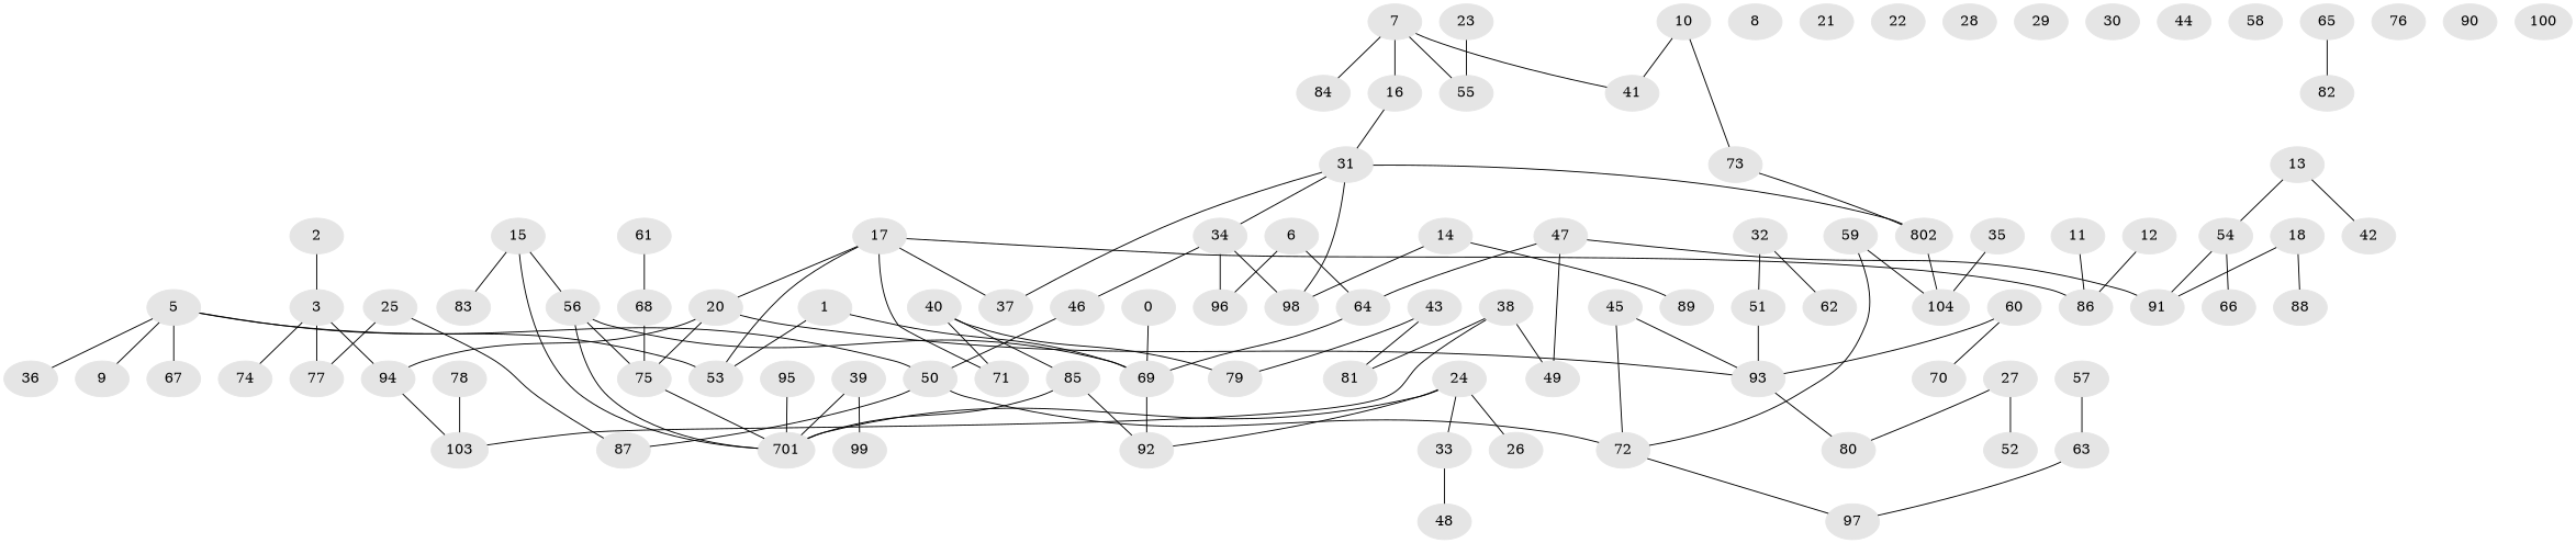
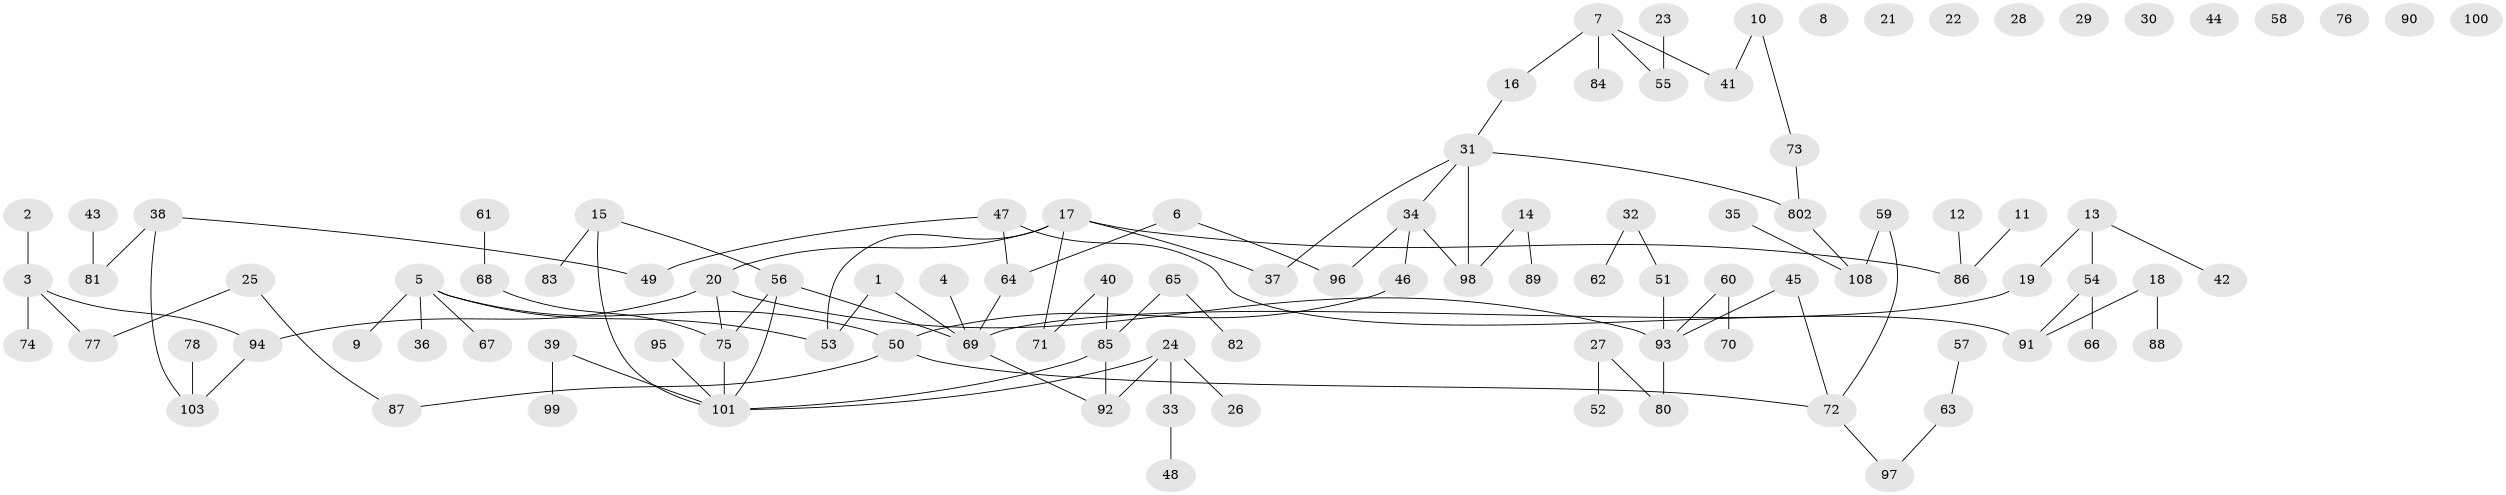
  graph {
    node [color=gray90 style=filled]
    1
    53
    69
    92
    2
    3
    74
    77
    94
    103
-   4 [label=0]
+   4
    5
    9
    36
    50
    67
    87
    72
    6
    64
    96
    7
    16
    41
    55
    84
    31
    8
    10
    73
    n31 [label=802]
    11
    86
    12
    13
+   19
    42
    54
    91
    66
    14
    89
    98
    15
    56
    83
-   101 [label=701]
+   101
    75
    37
    34
    17
    20
    71
    93
    18
    88
    80
    21
    22
    23
    24
    26
    33
    48
    25
    27
    52
    28
    29
    30
    46
-   104
+   104 [label=108]
    32
    51
    62
    35
    38
    49
    81
    39
    99
    40
-   79
    85
    43
    44
    45
    97
    47
    57
    63
    58
    59
    60
    70
    61
    68
    78
    65
    82
    76
    90
    95
    100
    1 -- 53
    1 -- 69
    69 -- 92
    2 -- 3
    3 -- 74
    3 -- 77
    3 -- 94
    94 -- 103
    4 -- 69
    5 -- 53
    5 -- 9
    5 -- 36
    5 -- 50
    5 -- 67
    50 -- 87
    50 -- 72
    72 -- 97
    6 -- 64
    6 -- 96
    64 -- 69
    7 -- 16
    7 -- 41
    7 -- 55
    7 -- 84
    16 -- 31
    31 -- n31
    31 -- 98
    31 -- 37
    31 -- 34
    10 -- 41
    10 -- 73
    73 -- n31
    n31 -- 104
    11 -- 86
    12 -- 86
+   13 -- 19
    13 -- 42
    13 -- 54
+   19 -- 69
    54 -- 91
    54 -- 66
    14 -- 89
    14 -- 98
    15 -- 56
    15 -- 83
    15 -- 101
    56 -- 69
    56 -- 101
    56 -- 75
    75 -- 101
    34 -- 96
    34 -- 98
    34 -- 46
    17 -- 53
    17 -- 86
    17 -- 37
    17 -- 20
    17 -- 71
    20 -- 94
    20 -- 75
    20 -- 93
    93 -- 80
    18 -- 91
    18 -- 88
    23 -- 55
    24 -- 92
    24 -- 101
    24 -- 26
    24 -- 33
    33 -- 48
    25 -- 77
    25 -- 87
    27 -- 80
    27 -- 52
    46 -- 50
    32 -- 51
    32 -- 62
    51 -- 93
    35 -- 104
    38 -- 103
    38 -- 49
    38 -- 81
    39 -- 101
    39 -- 99
    40 -- 71
-   40 -- 79
    40 -- 85
    85 -- 92
    85 -- 101
    43 -- 81
-   43 -- 79
    45 -- 72
    45 -- 93
    47 -- 64
    47 -- 91
    47 -- 49
    57 -- 63
    63 -- 97
    59 -- 72
    59 -- 104
    60 -- 93
    60 -- 70
    61 -- 68
    68 -- 75
    78 -- 103
+   65 -- 85
    65 -- 82
    95 -- 101
  }
